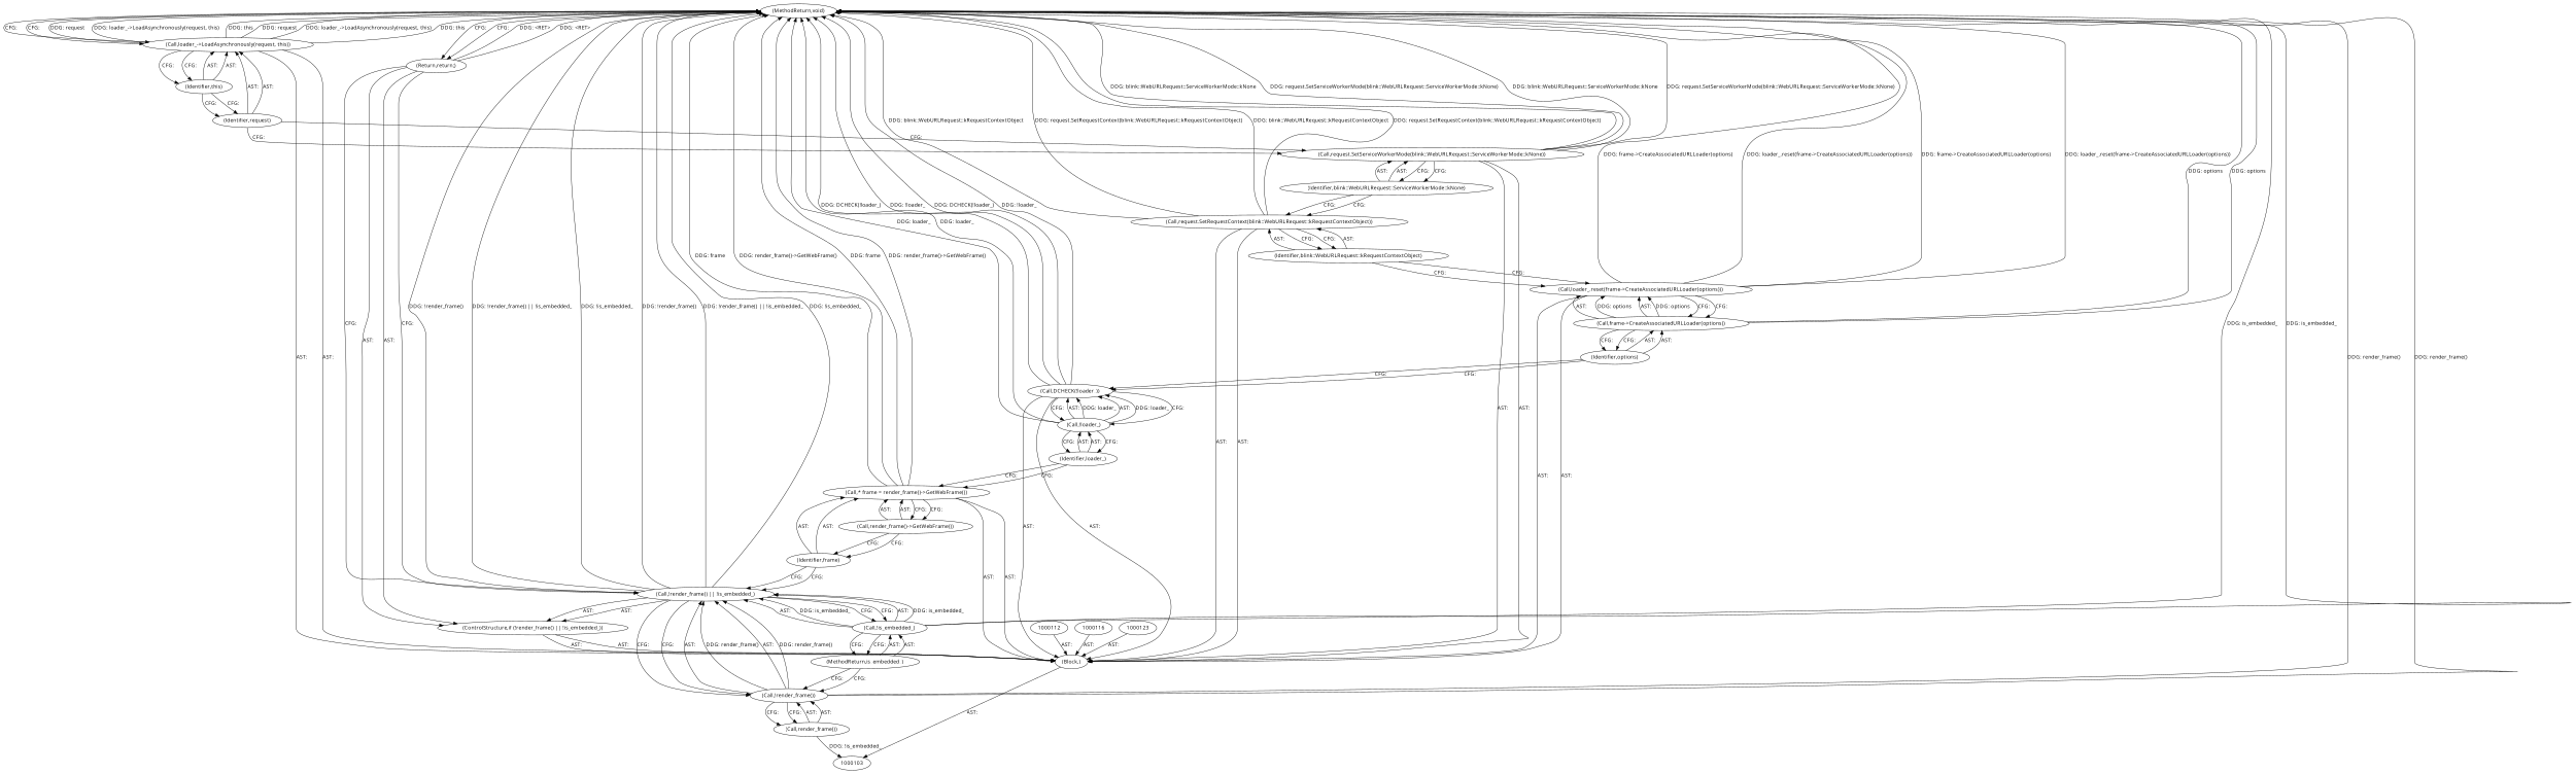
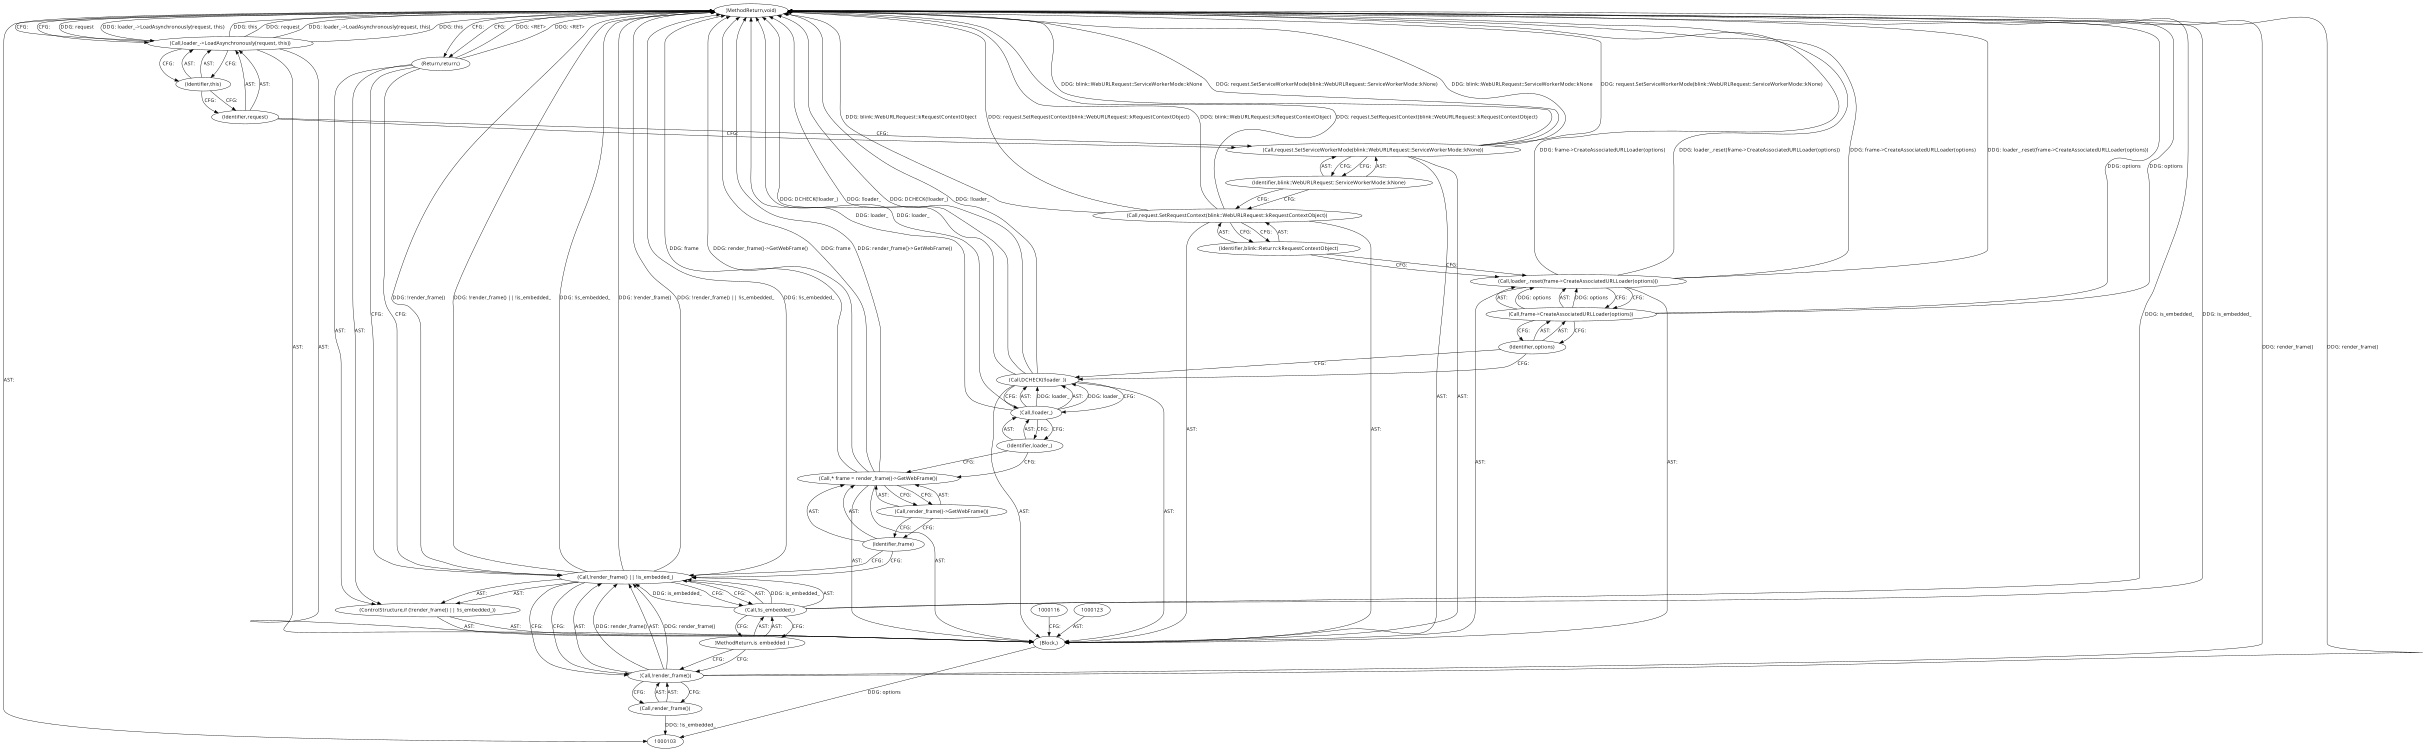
  digraph {
    fontname="Open Sans"
    node [fontname="Open Sans"]
    edge [fontname="Open Sans"]
    n1 [label="(MethodReturn,void)"]
    n2 [label="(Call,loader_->LoadAsynchronously(request, this))"]
    n3 [label="(Return,return;)"]
    1000103
    n5 [label="(Block,)"]
    n6 [label="(Identifier,this)"]
    n7 [label="(ControlStructure,if (!render_frame() || !is_embedded_))"]
    n8 [label="(Call,!render_frame() || !is_embedded_)"]
-   n9 [label="(Identifier,blink::WebURLRequest::kRequestContextObject)"]
+   n9 [label="(Identifier,blink::Return::kRequestContextObject)"]
    n10 [label="(Call,request.SetRequestContext(blink::WebURLRequest::kRequestContextObject))"]
    n11 [label="(Call,loader_.reset(frame->CreateAssociatedURLLoader(options)))"]
    n12 [label="(Call,frame->CreateAssociatedURLLoader(options))"]
    n13 [label="(Call,request.SetServiceWorkerMode(blink::WebURLRequest::ServiceWorkerMode::kNone))"]
    n14 [label="(Identifier,blink::WebURLRequest::ServiceWorkerMode::kNone)"]
    n15 [label="(Identifier,request)"]
    n16 [label="(Call,!is_embedded_)"]
    n17 [label="(MethodReturn,is_embedded_)"]
    n18 [label="(Call,!render_frame())"]
    n19 [label="(Call,render_frame())"]
    n20 [label="(Call,* frame = render_frame()->GetWebFrame())"]
    n21 [label="(Call,render_frame()->GetWebFrame())"]
    n22 [label="(Identifier,frame)"]
    n23 [label="(Identifier,loader_)"]
    n24 [label="(Call,!loader_)"]
    n25 [label="(Call,DCHECK(!loader_))"]
    n26 [label="(Identifier,options)"]
-   1000112
    1000116
    1000123
    n1 -> n2 [label="CFG: "]
    n1 -> n2 [label="CFG: "]
    n1 -> n3 [label="CFG: "]
    n1 -> n3 [label="CFG: "]
+   n1 -> 1000103 [label="AST: "]
    n2 -> n1 [label="DDG: request"]
    n2 -> n1 [label="DDG: loader_->LoadAsynchronously(request, this)"]
    n2 -> n1 [label="DDG: this"]
    n2 -> n1 [label="DDG: request"]
    n2 -> n1 [label="DDG: loader_->LoadAsynchronously(request, this)"]
    n2 -> n1 [label="DDG: this"]
    n2 -> n5 [label="AST: "]
    n2 -> n5 [label="AST: "]
    n2 -> n6 [label="CFG: "]
    n2 -> n6 [label="CFG: "]
    n3 -> n1 [label="DDG: <RET>"]
    n3 -> n1 [label="DDG: <RET>"]
    n3 -> n7 [label="AST: "]
    n3 -> n7 [label="AST: "]
    n3 -> n8 [label="CFG: "]
    n3 -> n8 [label="CFG: "]
-   n5 -> 1000103 [label="AST: "]
+   n5 -> 1000103 [label="DDG: options"]
    n6 -> n2 [label="AST: "]
    n6 -> n2 [label="AST: "]
    n6 -> n15 [label="CFG: "]
    n6 -> n15 [label="CFG: "]
    n7 -> n5 [label="AST: "]
    n7 -> n5 [label="AST: "]
    n8 -> n1 [label="DDG: !render_frame()"]
    n8 -> n1 [label="DDG: !render_frame() || !is_embedded_"]
    n8 -> n1 [label="DDG: !is_embedded_"]
    n8 -> n1 [label="DDG: !render_frame()"]
    n8 -> n1 [label="DDG: !render_frame() || !is_embedded_"]
    n8 -> n1 [label="DDG: !is_embedded_"]
    n8 -> n7 [label="AST: "]
    n8 -> n7 [label="AST: "]
    n8 -> n16 [label="CFG: "]
    n8 -> n16 [label="CFG: "]
    n8 -> n18 [label="CFG: "]
    n8 -> n18 [label="CFG: "]
    n9 -> n10 [label="AST: "]
    n9 -> n10 [label="AST: "]
    n9 -> n11 [label="CFG: "]
    n9 -> n11 [label="CFG: "]
    n10 -> n1 [label="DDG: blink::WebURLRequest::kRequestContextObject"]
    n10 -> n1 [label="DDG: request.SetRequestContext(blink::WebURLRequest::kRequestContextObject)"]
    n10 -> n1 [label="DDG: blink::WebURLRequest::kRequestContextObject"]
    n10 -> n1 [label="DDG: request.SetRequestContext(blink::WebURLRequest::kRequestContextObject)"]
    n10 -> n5 [label="AST: "]
    n10 -> n5 [label="AST: "]
    n10 -> n9 [label="CFG: "]
    n10 -> n9 [label="CFG: "]
    n11 -> n1 [label="DDG: frame->CreateAssociatedURLLoader(options)"]
    n11 -> n1 [label="DDG: loader_.reset(frame->CreateAssociatedURLLoader(options))"]
    n11 -> n1 [label="DDG: frame->CreateAssociatedURLLoader(options)"]
    n11 -> n1 [label="DDG: loader_.reset(frame->CreateAssociatedURLLoader(options))"]
    n11 -> n5 [label="AST: "]
    n11 -> n5 [label="AST: "]
    n11 -> n12 [label="CFG: "]
    n11 -> n12 [label="CFG: "]
    n12 -> n1 [label="DDG: options"]
    n12 -> n1 [label="DDG: options"]
    n12 -> n11 [label="AST: "]
    n12 -> n11 [label="DDG: options"]
    n12 -> n11 [label="AST: "]
    n12 -> n11 [label="DDG: options"]
    n12 -> n26 [label="CFG: "]
    n12 -> n26 [label="CFG: "]
    n13 -> n1 [label="DDG: blink::WebURLRequest::ServiceWorkerMode::kNone"]
    n13 -> n1 [label="DDG: request.SetServiceWorkerMode(blink::WebURLRequest::ServiceWorkerMode::kNone)"]
    n13 -> n1 [label="DDG: blink::WebURLRequest::ServiceWorkerMode::kNone"]
    n13 -> n1 [label="DDG: request.SetServiceWorkerMode(blink::WebURLRequest::ServiceWorkerMode::kNone)"]
    n13 -> n5 [label="AST: "]
    n13 -> n5 [label="AST: "]
    n13 -> n14 [label="CFG: "]
    n13 -> n14 [label="CFG: "]
    n14 -> n10 [label="CFG: "]
    n14 -> n10 [label="CFG: "]
    n14 -> n13 [label="AST: "]
    n14 -> n13 [label="AST: "]
    n15 -> n2 [label="AST: "]
    n15 -> n2 [label="AST: "]
    n15 -> n13 [label="CFG: "]
    n15 -> n13 [label="CFG: "]
    n16 -> n1 [label="DDG: is_embedded_"]
    n16 -> n1 [label="DDG: is_embedded_"]
    n16 -> n8 [label="AST: "]
    n16 -> n8 [label="DDG: is_embedded_"]
    n16 -> n8 [label="AST: "]
    n16 -> n8 [label="DDG: is_embedded_"]
    n16 -> n17 [label="CFG: "]
    n16 -> n17 [label="CFG: "]
    n17 -> n16 [label="AST: "]
    n17 -> n16 [label="AST: "]
    n17 -> n18 [label="CFG: "]
    n17 -> n18 [label="CFG: "]
    n18 -> n1 [label="DDG: render_frame()"]
    n18 -> n1 [label="DDG: render_frame()"]
    n18 -> n8 [label="AST: "]
    n18 -> n8 [label="DDG: render_frame()"]
    n18 -> n8 [label="AST: "]
    n18 -> n8 [label="DDG: render_frame()"]
    n18 -> n19 [label="CFG: "]
    n18 -> n19 [label="CFG: "]
    n19 -> 1000103 [label="DDG: !is_embedded_"]
    n19 -> n18 [label="AST: "]
    n19 -> n18 [label="AST: "]
    n20 -> n1 [label="DDG: frame"]
    n20 -> n1 [label="DDG: render_frame()->GetWebFrame()"]
    n20 -> n1 [label="DDG: frame"]
    n20 -> n1 [label="DDG: render_frame()->GetWebFrame()"]
    n20 -> n5 [label="AST: "]
    n20 -> n5 [label="AST: "]
    n20 -> n21 [label="CFG: "]
    n20 -> n21 [label="CFG: "]
    n21 -> n20 [label="AST: "]
    n21 -> n20 [label="AST: "]
    n21 -> n22 [label="CFG: "]
    n21 -> n22 [label="CFG: "]
    n22 -> n8 [label="CFG: "]
    n22 -> n8 [label="CFG: "]
    n22 -> n20 [label="AST: "]
    n22 -> n20 [label="AST: "]
    n23 -> n20 [label="CFG: "]
    n23 -> n20 [label="CFG: "]
    n23 -> n24 [label="AST: "]
    n23 -> n24 [label="AST: "]
    n24 -> n1 [label="DDG: loader_"]
    n24 -> n1 [label="DDG: loader_"]
    n24 -> n23 [label="CFG: "]
    n24 -> n23 [label="CFG: "]
    n24 -> n25 [label="AST: "]
    n24 -> n25 [label="DDG: loader_"]
    n24 -> n25 [label="AST: "]
    n24 -> n25 [label="DDG: loader_"]
    n25 -> n1 [label="DDG: DCHECK(!loader_)"]
    n25 -> n1 [label="DDG: !loader_"]
    n25 -> n1 [label="DDG: DCHECK(!loader_)"]
    n25 -> n1 [label="DDG: !loader_"]
    n25 -> n5 [label="AST: "]
    n25 -> n5 [label="AST: "]
    n25 -> n24 [label="CFG: "]
    n25 -> n24 [label="CFG: "]
    n26 -> n12 [label="AST: "]
    n26 -> n12 [label="AST: "]
    n26 -> n25 [label="CFG: "]
    n26 -> n25 [label="CFG: "]
-   1000112 -> n5 [label="AST: "]
-   1000116 -> n5 [label="AST: "]
+   1000116 -> n5 [label="CFG: "]
    1000123 -> n5 [label="AST: "]
  }
